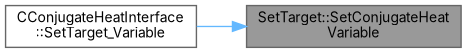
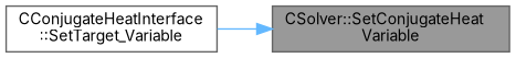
  digraph {
    rankdir=RL
    fontname=Inter
    node [fontname=Inter fontsize=10 shape=box style=filled]
-   n1 [color=gray40 fillcolor=grey60 fontcolor=black height=0.2 label="SetTarget::SetConjugateHeat\lVariable" width=0.4]
+   n1 [color=gray40 fillcolor=grey60 fontcolor=black height=0.2 label="CSolver::SetConjugateHeat\lVariable" width=0.4]
    n2 [color=grey40 fillcolor=white height=0.2 label="CConjugateHeatInterface\l::SetTarget_Variable" width=0.4]
    n1 -> n2 [color=steelblue1 dir=back fontname=Inter fontsize=10 labelfontname=Helvetica labelfontsize=10 style=solid]
  }
